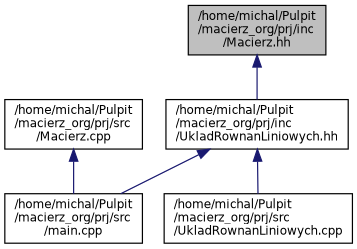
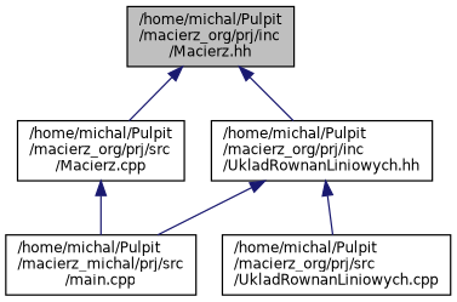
  digraph {
    node [color=black fillcolor=white fontname=Helvetica fontsize=10 shape=record style=filled]
    edge [color=midnightblue dir=back fontname=Helvetica fontsize=10 labelfontname=Helvetica labelfontsize=10 style=solid]
    n1 [fillcolor=grey75 fontcolor=black height=0.2 label="/home/michal/Pulpit\l/macierz_org/prj/inc\l/Macierz.hh" width=0.4]
    n2 [height=0.2 label="/home/michal/Pulpit\l/macierz_org/prj/inc\l/UkladRownanLiniowych.hh" width=0.4]
    n3 [height=0.2 label="/home/michal/Pulpit\l/macierz_org/prj/src\l/Macierz.cpp" width=0.4]
-   n4 [height=0.2 label="/home/michal/Pulpit\l/macierz_org/prj/src\l/main.cpp" width=0.4]
+   n4 [height=0.2 label="/home/michal/Pulpit\l/macierz_michal/prj/src\l/main.cpp" width=0.4]
    n5 [height=0.2 label="/home/michal/Pulpit\l/macierz_org/prj/src\l/UkladRownanLiniowych.cpp" width=0.4]
    n1 -> n2
+   n1 -> n3
    n2 -> n4
    n2 -> n5
    n3 -> n4
  }
